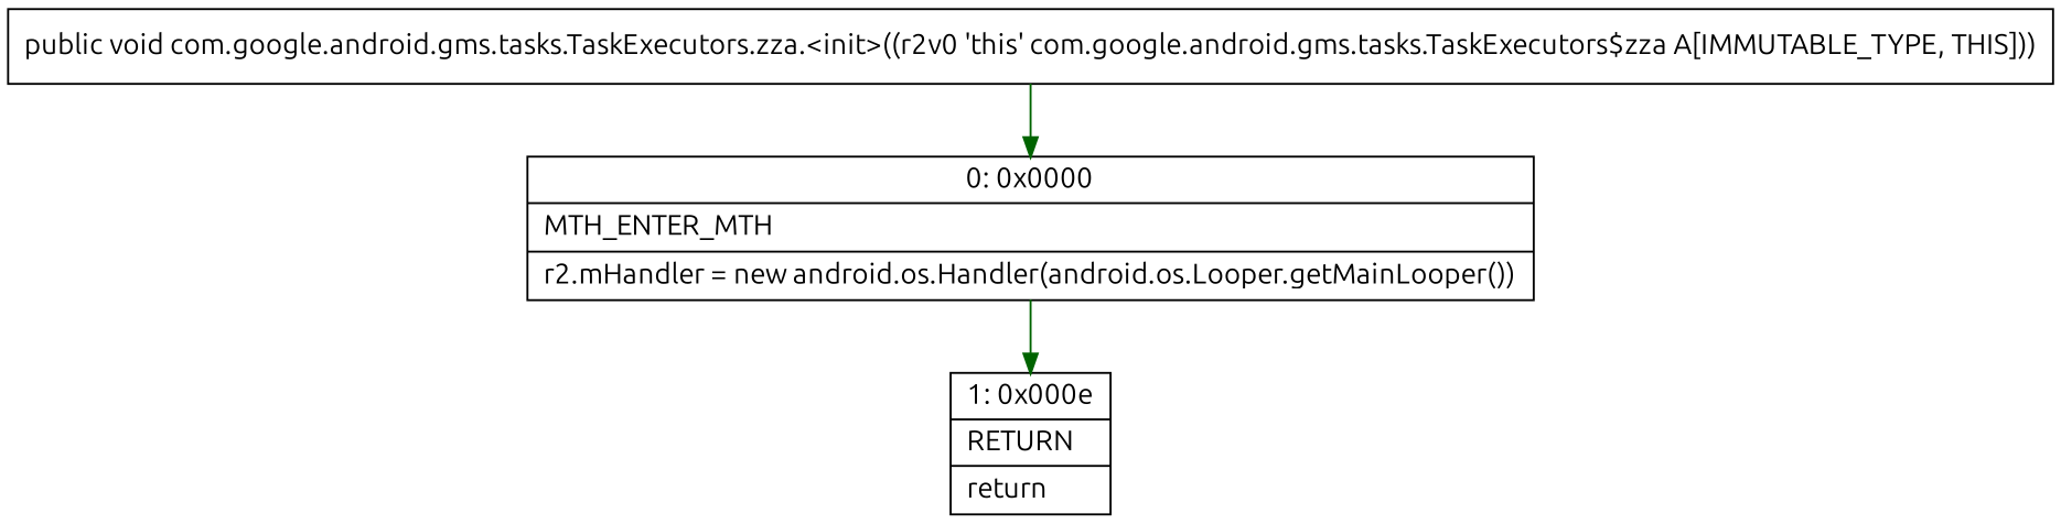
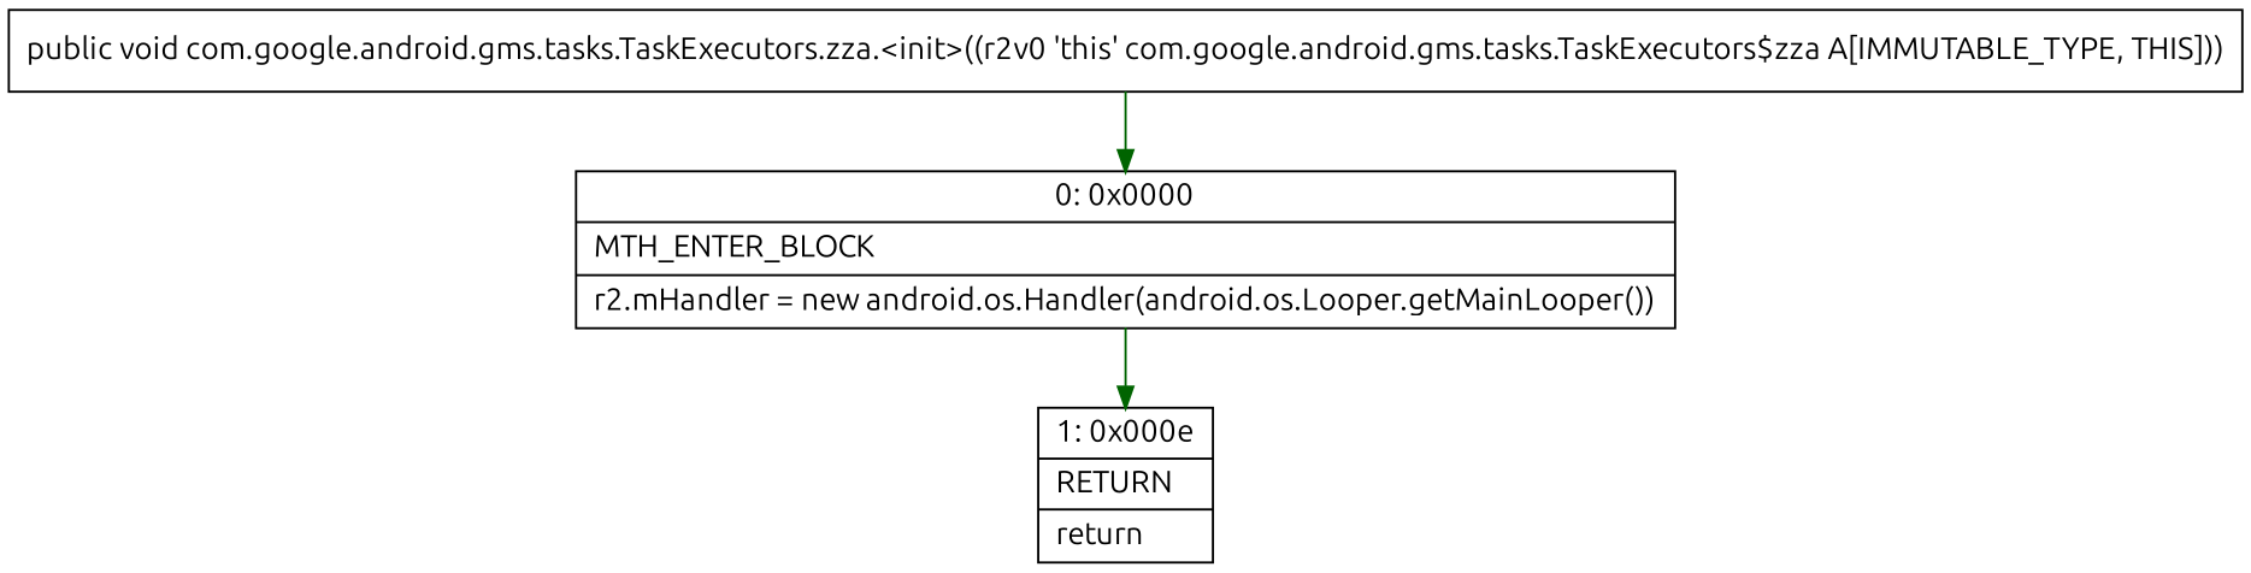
  digraph {
    fontname=Ubuntu
    node [shape=record fontname=Ubuntu]
    edge [color=darkgreen fontname=Ubuntu]
-   n1 [label="{0\:\ 0x0000|MTH_ENTER_MTH\l|r2.mHandler = new android.os.Handler(android.os.Looper.getMainLooper())\l}"]
+   n1 [label="{0\:\ 0x0000|MTH_ENTER_BLOCK\l|r2.mHandler = new android.os.Handler(android.os.Looper.getMainLooper())\l}"]
    n2 [label="{1\:\ 0x000e|RETURN\l|return\l}"]
    n3 [label="{public void com.google.android.gms.tasks.TaskExecutors.zza.\<init\>((r2v0 'this' com.google.android.gms.tasks.TaskExecutors$zza A[IMMUTABLE_TYPE, THIS])) }"]
    n1 -> n2
    n3 -> n1
  }
